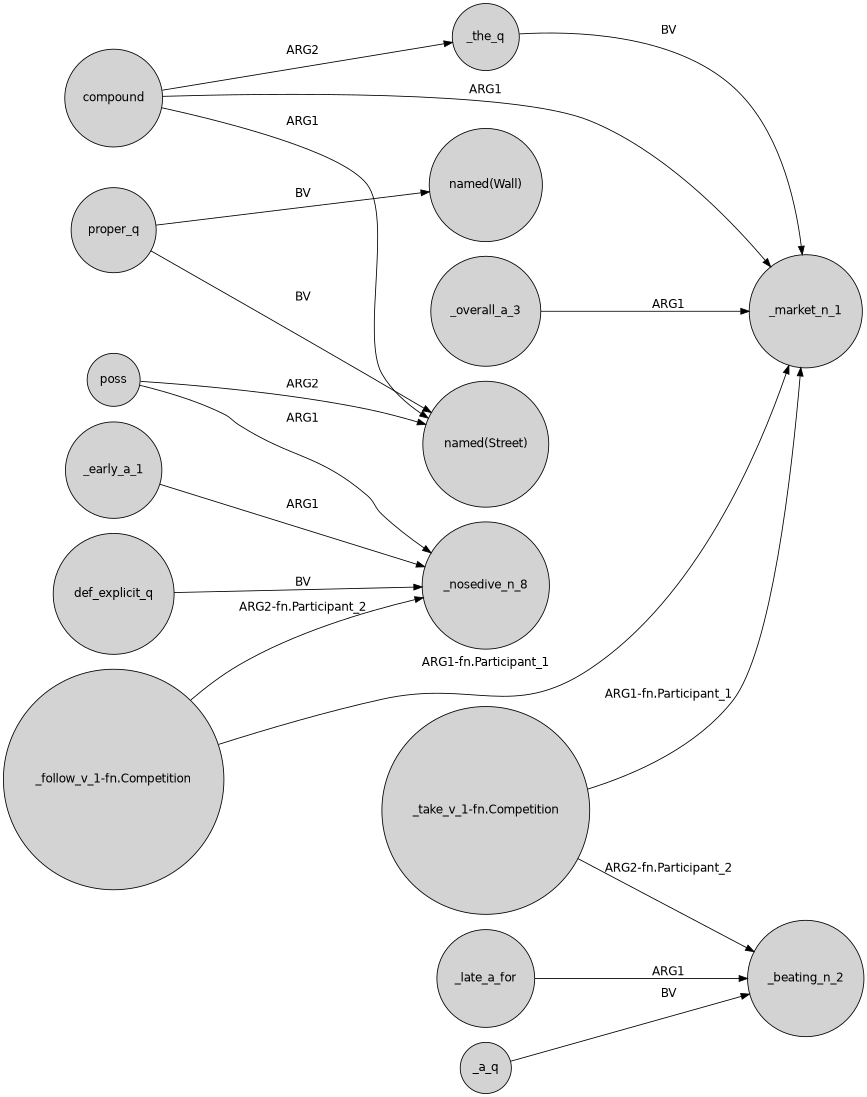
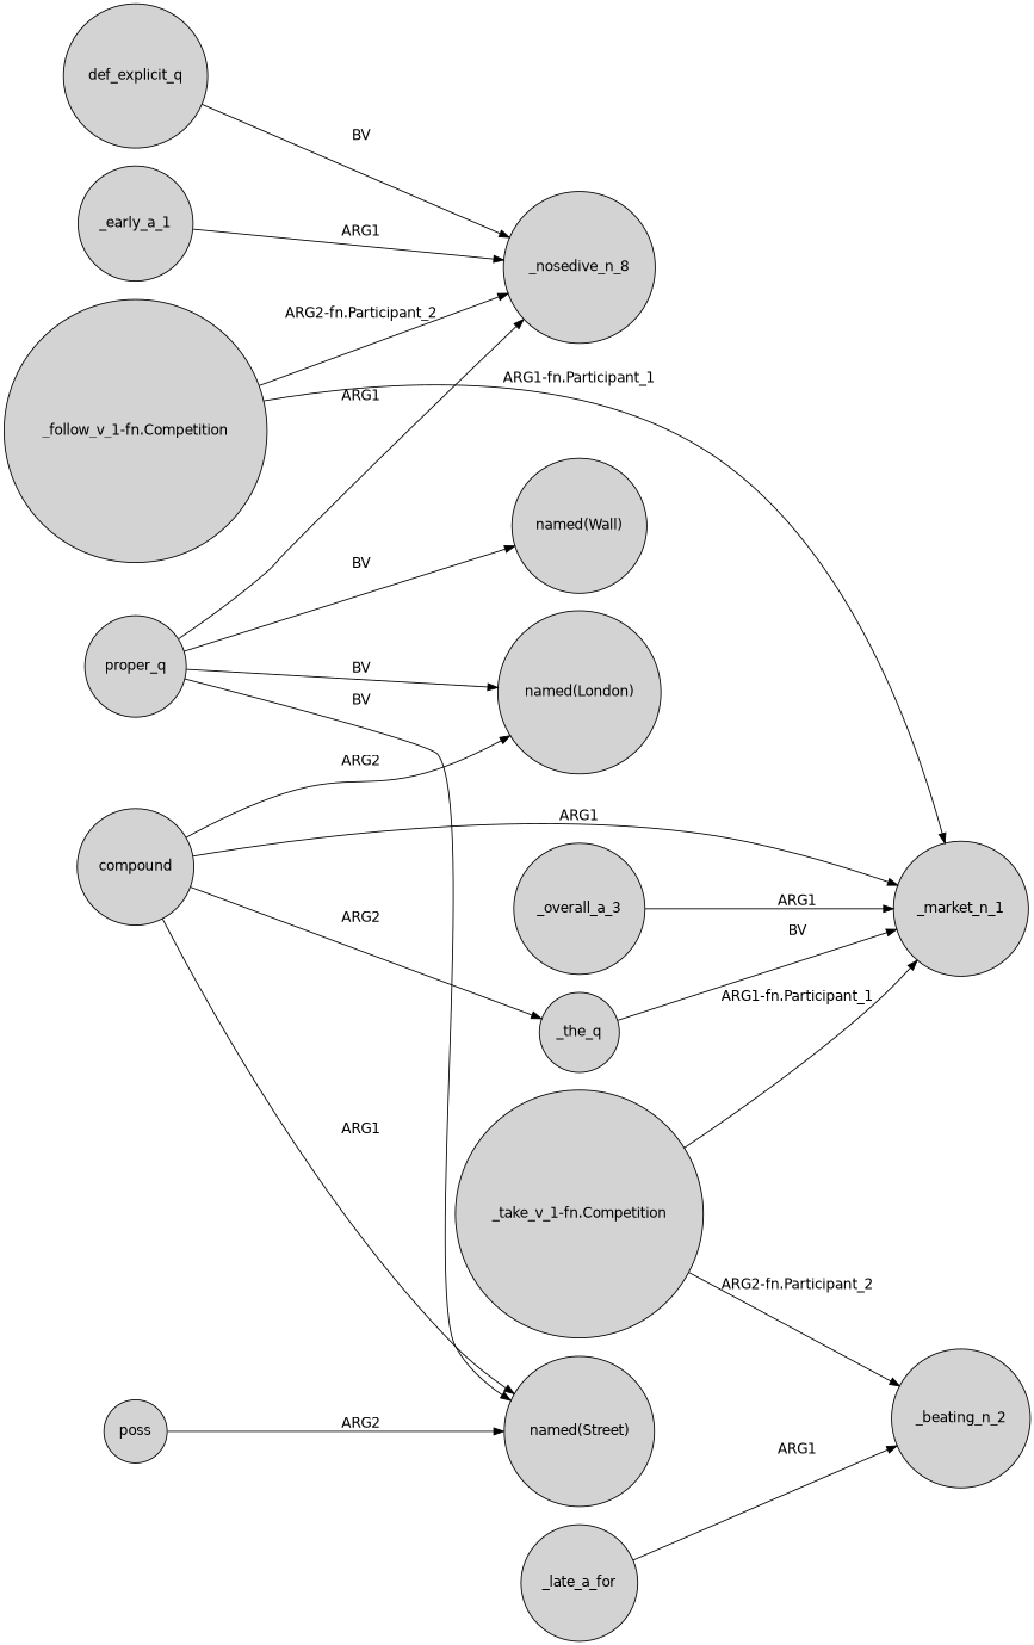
  digraph {
    fontname="DejaVu Sans"
    rankdir=LR
    node [fontname="DejaVu Sans" shape=circle style=filled]
    edge [fontname="DejaVu Sans"]
    "_take_v_1-fn.Competition"
    _market_n_1
    n3 [label=_beating_n_2]
    "_follow_v_1-fn.Competition"
    n5 [label=_nosedive_n_8]
    compound
+   "named(London)"
    "named(Street)"
    _the_q
-   _a_q
    n11 [label=_overall_a_3]
    _late_a_for
    def_explicit_q
    poss
    proper_q
    "named(Wall)"
    _early_a_1
    "_take_v_1-fn.Competition" -> _market_n_1 [label="ARG1-fn.Participant_1"]
    "_take_v_1-fn.Competition" -> n3 [label="ARG2-fn.Participant_2"]
    "_follow_v_1-fn.Competition" -> _market_n_1 [label="ARG1-fn.Participant_1"]
    "_follow_v_1-fn.Competition" -> n5 [label="ARG2-fn.Participant_2"]
    compound -> _market_n_1 [label=ARG1]
+   compound -> "named(London)" [label=ARG2]
    compound -> "named(Street)" [label=ARG1]
    compound -> _the_q [label=ARG2]
    _the_q -> _market_n_1 [label=BV]
-   _a_q -> n3 [label=BV]
    n11 -> _market_n_1 [label=ARG1]
    _late_a_for -> n3 [label=ARG1]
    def_explicit_q -> n5 [label=BV]
-   poss -> n5 [label=ARG1]
+   proper_q -> n5 [label=ARG1]
    poss -> "named(Street)" [label=ARG2]
+   proper_q -> "named(London)" [label=BV]
    proper_q -> "named(Street)" [label=BV]
    proper_q -> "named(Wall)" [label=BV]
    _early_a_1 -> n5 [label=ARG1]
  }
